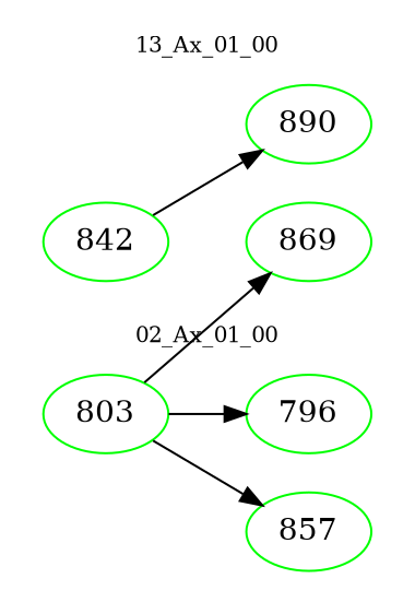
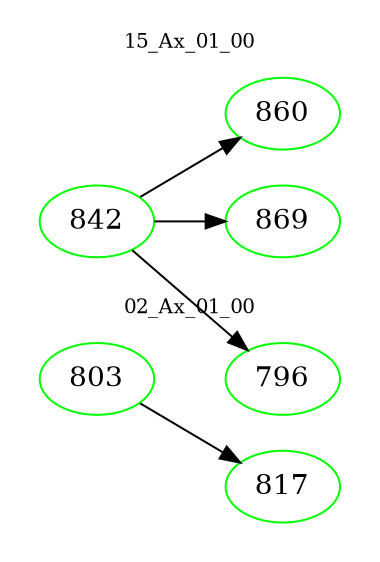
  digraph {
    rankdir=LR
    node [color=green]
    edge [color=black]
    n1 [label=842]
    n2 [label=869]
-   n3 [label=890]
+   n3 [label=860]
    n4 [label=803]
    n5 [label=796]
-   n6 [label=857]
+   n6 [label=817]
    subgraph cluster_1 {
      color=white
      fontsize=10
-     label="13_Ax_01_00"
+     label="15_Ax_01_00"
      n1
      n2
      n3
    }
    subgraph cluster_2 {
      color=white
      fontsize=10
      label="02_Ax_01_00"
      n4
      n5
      n6
    }
-   n4 -> n2
+   n1 -> n2
    n1 -> n3
-   n4 -> n5
+   n1 -> n5
    n4 -> n6
  }
